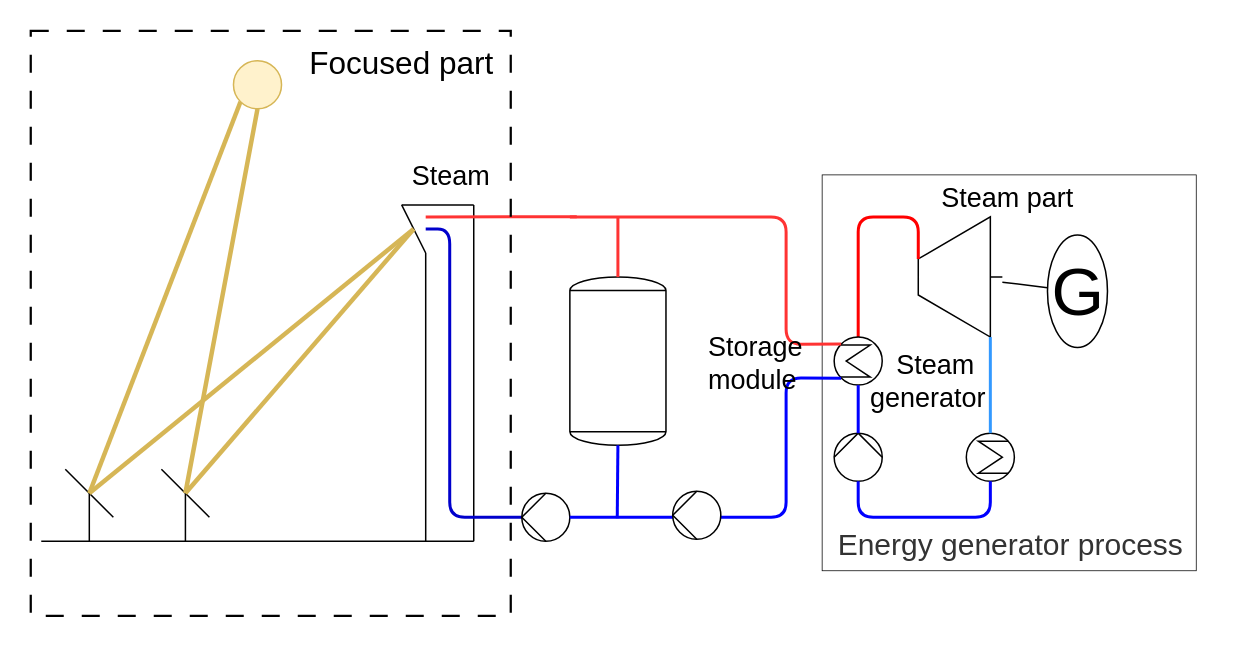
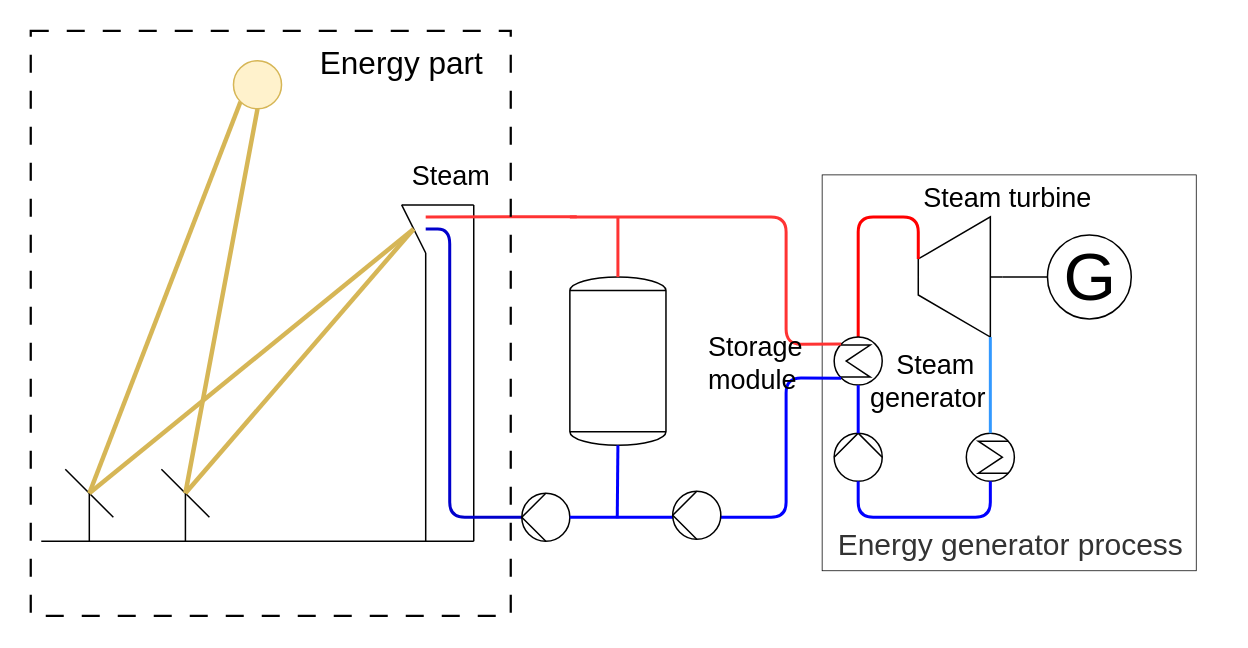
  <mxCell id="0" />
  <mxCell id="1" parent="0" />
  <mxCell id="2" value="" style="group" parent="1" vertex="1" connectable="0"><mxGeometry x="27" y="40" width="782.352" height="354.579" as="geometry" /></mxCell>
  <mxCell id="3" value="" style="rounded=0;whiteSpace=wrap;html=1;shadow=0;glass=0;sketch=0;fillOpacity=40;labelPosition=center;verticalLabelPosition=middle;align=center;verticalAlign=middle;fillColor=none;strokeWidth=0.5;" parent="2" vertex="1"><mxGeometry x="520.6" y="76.09" width="249.4" height="263.91" as="geometry" /></mxCell>
  <mxCell id="4" value="" style="endArrow=none;html=1;" parent="2" edge="1"><mxGeometry width="50" height="50" relative="1" as="geometry"><mxPoint y="320.37" as="sourcePoint" /><mxPoint x="288.333" y="320.37" as="targetPoint" /></mxGeometry></mxCell>
  <mxCell id="5" value="" style="group" parent="2" vertex="1" connectable="0"><mxGeometry x="16.019" y="272.315" width="32.037" height="48.056" as="geometry" /></mxCell>
  <mxCell id="6" value="" style="endArrow=none;html=1;" parent="5" edge="1"><mxGeometry width="50" height="50" relative="1" as="geometry"><mxPoint x="16.019" y="48.056" as="sourcePoint" /><mxPoint x="16.019" y="16.019" as="targetPoint" /></mxGeometry></mxCell>
  <mxCell id="7" value="" style="endArrow=none;html=1;" parent="5" edge="1"><mxGeometry width="50" height="50" relative="1" as="geometry"><mxPoint x="32.037" y="32.037" as="sourcePoint" /><mxPoint as="targetPoint" /></mxGeometry></mxCell>
  <mxCell id="8" value="" style="group" parent="2" vertex="1" connectable="0"><mxGeometry x="80.093" y="272.315" width="32.037" height="48.056" as="geometry" /></mxCell>
  <mxCell id="9" value="" style="endArrow=none;html=1;" parent="8" edge="1"><mxGeometry width="50" height="50" relative="1" as="geometry"><mxPoint x="16.019" y="48.056" as="sourcePoint" /><mxPoint x="16.019" y="16.019" as="targetPoint" /></mxGeometry></mxCell>
  <mxCell id="10" value="" style="endArrow=none;html=1;" parent="8" edge="1"><mxGeometry width="50" height="50" relative="1" as="geometry"><mxPoint x="32.037" y="32.037" as="sourcePoint" /><mxPoint as="targetPoint" /></mxGeometry></mxCell>
  <mxCell id="11" value="" style="endArrow=none;html=1;" parent="2" edge="1"><mxGeometry width="50" height="50" relative="1" as="geometry"><mxPoint x="256.296" y="320.37" as="sourcePoint" /><mxPoint x="256.296" y="128.148" as="targetPoint" /></mxGeometry></mxCell>
  <mxCell id="12" value="" style="endArrow=none;html=1;" parent="2" edge="1"><mxGeometry width="50" height="50" relative="1" as="geometry"><mxPoint x="240.278" y="96.111" as="sourcePoint" /><mxPoint x="256.296" y="128.148" as="targetPoint" /></mxGeometry></mxCell>
  <mxCell id="13" value="" style="endArrow=none;html=1;" parent="2" edge="1"><mxGeometry width="50" height="50" relative="1" as="geometry"><mxPoint x="240.278" y="96.111" as="sourcePoint" /><mxPoint x="288.333" y="96.111" as="targetPoint" /></mxGeometry></mxCell>
  <mxCell id="14" value="" style="endArrow=none;html=1;" parent="2" edge="1"><mxGeometry width="50" height="50" relative="1" as="geometry"><mxPoint x="288.333" y="320.37" as="sourcePoint" /><mxPoint x="288.333" y="96.111" as="targetPoint" /></mxGeometry></mxCell>
  <mxCell id="15" value="" style="endArrow=none;html=1;entryX=0;entryY=1;entryDx=0;entryDy=0;strokeColor=#d6b656;strokeWidth=3;fillColor=#fff2cc;" parent="2" target="19" edge="1"><mxGeometry width="50" height="50" relative="1" as="geometry"><mxPoint x="32.037" y="288.333" as="sourcePoint" /><mxPoint x="264.305" y="120.139" as="targetPoint" /></mxGeometry></mxCell>
  <mxCell id="16" value="" style="endArrow=none;html=1;strokeColor=#d6b656;strokeWidth=3;fillColor=#fff2cc;" parent="2" edge="1"><mxGeometry width="50" height="50" relative="1" as="geometry"><mxPoint x="32.037" y="288.333" as="sourcePoint" /><mxPoint x="248.287" y="112.13" as="targetPoint" /></mxGeometry></mxCell>
  <mxCell id="17" value="" style="endArrow=none;html=1;entryX=0.5;entryY=1;entryDx=0;entryDy=0;strokeColor=#d6b656;strokeWidth=3;fillColor=#fff2cc;" parent="2" target="19" edge="1"><mxGeometry width="50" height="50" relative="1" as="geometry"><mxPoint x="96.111" y="288.333" as="sourcePoint" /><mxPoint x="140.849" y="35.355" as="targetPoint" /></mxGeometry></mxCell>
  <mxCell id="18" value="" style="endArrow=none;html=1;strokeColor=#d6b656;strokeWidth=3;fillColor=#fff2cc;" parent="2" edge="1"><mxGeometry width="50" height="50" relative="1" as="geometry"><mxPoint x="96.111" y="288.333" as="sourcePoint" /><mxPoint x="248.287" y="112.13" as="targetPoint" /></mxGeometry></mxCell>
  <mxCell id="19" value="" style="ellipse;whiteSpace=wrap;html=1;aspect=fixed;strokeColor=#d6b656;fillColor=#fff2cc;" parent="2" vertex="1"><mxGeometry x="128.148" width="32.037" height="32.037" as="geometry" /></mxCell>
  <mxCell id="20" value="" style="shape=mxgraph.pid.vessels.tank;html=1;pointerEvents=1;align=center;verticalLabelPosition=bottom;verticalAlign=top;dashed=0;fontSize=18;" parent="2" vertex="1"><mxGeometry x="352.407" y="144.167" width="64.074" height="112.13" as="geometry" /></mxCell>
  <mxCell id="21" value="" style="endArrow=none;html=1;strokeWidth=2;strokeColor=#FF3333;elbow=vertical;entryX=0.5;entryY=0;entryDx=0;entryDy=0;entryPerimeter=0;endFill=0;" parent="2" target="20" edge="1"><mxGeometry width="50" height="50" relative="1" as="geometry"><mxPoint x="384.444" y="104.12" as="sourcePoint" /><mxPoint x="544.629" y="203.764" as="targetPoint" /></mxGeometry></mxCell>
- <mxCell id="22" value="G" style="dashed=0;outlineConnect=0;align=center;html=1;shape=mxgraph.pid.engines.generator;fontSize=45;" parent="2" vertex="1"><mxGeometry x="670.82" y="116.24" width="40" height="75" as="geometry" /></mxCell>
+ <mxCell id="22" value="G" style="dashed=0;outlineConnect=0;align=center;html=1;shape=mxgraph.pid.engines.generator;fontSize=45;" parent="2" vertex="1"><mxGeometry x="670.82" y="116.24" width="55.86" height="55.86" as="geometry" /></mxCell>
  <mxCell id="23" value="" style="shape=mxgraph.pid.heat_exchangers.shell_and_tube_heat_exchanger_2;html=1;pointerEvents=1;align=center;verticalLabelPosition=bottom;verticalAlign=top;dashed=0;rotation=-180;horizontal=1;" parent="2" vertex="1"><mxGeometry x="616.713" y="248.287" width="32.037" height="32.037" as="geometry" /></mxCell>
  <mxCell id="24" value="" style="edgeStyle=none;rounded=0;orthogonalLoop=1;jettySize=auto;html=1;endArrow=none;endFill=0;" parent="2" source="25" target="22" edge="1"><mxGeometry relative="1" as="geometry" /></mxCell>
  <mxCell id="25" value="" style="verticalLabelPosition=top;align=center;dashed=0;html=1;verticalAlign=bottom;shape=mxgraph.pid.engines.turbine;labelPosition=center;fontSize=11;" parent="2" vertex="1"><mxGeometry x="584.676" y="104.12" width="56.065" height="80.093" as="geometry" /></mxCell>
  <mxCell id="26" value="" style="endArrow=none;html=1;strokeWidth=2;elbow=vertical;endFill=0;strokeColor=#3399FF;entryX=0.5;entryY=1;entryDx=0;entryDy=0;entryPerimeter=0;" parent="2" target="23" edge="1"><mxGeometry width="50" height="50" relative="1" as="geometry"><mxPoint x="632.731" y="184.213" as="sourcePoint" /><mxPoint x="632.731" y="248.287" as="targetPoint" /></mxGeometry></mxCell>
  <mxCell id="27" value="" style="shape=mxgraph.pid.pumps_-_din.hydraulic;html=1;pointerEvents=1;align=center;verticalLabelPosition=bottom;verticalAlign=top;dashed=0;rotation=0;" parent="2" vertex="1"><mxGeometry x="528.611" y="248.287" width="32.037" height="32.037" as="geometry" /></mxCell>
  <mxCell id="28" value="" style="endArrow=none;html=1;strokeWidth=2;elbow=vertical;endFill=0;exitX=0.5;exitY=0;exitDx=0;exitDy=0;exitPerimeter=0;strokeColor=#0000FF;entryX=0.5;entryY=1;entryDx=0;entryDy=0;entryPerimeter=0;" parent="2" source="23" target="27" edge="1"><mxGeometry width="50" height="50" relative="1" as="geometry"><mxPoint x="632.731" y="296.343" as="sourcePoint" /><mxPoint x="496.574" y="328.38" as="targetPoint" /><Array as="points"><mxPoint x="632.731" y="304.352" /><mxPoint x="544.629" y="304.352" /></Array></mxGeometry></mxCell>
  <mxCell id="29" style="edgeStyle=none;rounded=1;orthogonalLoop=1;jettySize=auto;html=1;entryX=0;entryY=0.35;entryDx=0;entryDy=0;entryPerimeter=0;endArrow=none;endFill=0;strokeWidth=2;strokeColor=#FF0000;" parent="2" source="30" target="25" edge="1"><mxGeometry relative="1" as="geometry"><Array as="points"><mxPoint x="544.629" y="104.12" /><mxPoint x="584.676" y="104.12" /></Array></mxGeometry></mxCell>
  <mxCell id="30" value="" style="shape=mxgraph.pid.heat_exchangers.shell_and_tube_heat_exchanger_2;html=1;pointerEvents=1;align=right;verticalLabelPosition=middle;verticalAlign=middle;dashed=0;rotation=0;labelPosition=left;fontSize=11;" parent="2" vertex="1"><mxGeometry x="528.611" y="184.213" width="32.037" height="32.037" as="geometry" /></mxCell>
  <mxCell id="31" value="" style="edgeStyle=none;rounded=0;orthogonalLoop=1;jettySize=auto;html=1;endArrow=none;endFill=0;strokeColor=#0000FF;strokeWidth=2;" parent="2" source="27" target="30" edge="1"><mxGeometry relative="1" as="geometry" /></mxCell>
  <mxCell id="32" style="edgeStyle=none;rounded=1;orthogonalLoop=1;jettySize=auto;html=1;endArrow=none;endFill=0;strokeWidth=2;strokeColor=#0000CC;" parent="2" source="33" edge="1"><mxGeometry relative="1" as="geometry"><mxPoint x="256.296" y="112.13" as="targetPoint" /><Array as="points"><mxPoint x="272.315" y="304.352" /><mxPoint x="272.315" y="112.13" /></Array></mxGeometry></mxCell>
  <mxCell id="33" value="" style="shape=mxgraph.pid.pumps_-_din.hydraulic;html=1;pointerEvents=1;align=center;verticalLabelPosition=bottom;verticalAlign=top;dashed=0;rotation=-90;fontFamily=Helvetica;horizontal=1;" parent="2" vertex="1"><mxGeometry x="320.37" y="288.333" width="32.037" height="32.037" as="geometry" /></mxCell>
  <mxCell id="34" value="" style="endArrow=none;html=1;strokeWidth=2;strokeColor=#FF3333;elbow=vertical;" parent="2" edge="1"><mxGeometry width="50" height="50" relative="1" as="geometry"><mxPoint x="256.296" y="104.12" as="sourcePoint" /><mxPoint x="357" y="104" as="targetPoint" /><Array as="points" /></mxGeometry></mxCell>
  <mxCell id="35" value="" style="endArrow=none;html=1;strokeWidth=2;strokeColor=#FF3333;elbow=vertical;entryX=0.145;entryY=0.145;entryDx=0;entryDy=0;entryPerimeter=0;" parent="2" target="30" edge="1"><mxGeometry width="50" height="50" relative="1" as="geometry"><mxPoint x="352.407" y="104.12" as="sourcePoint" /><mxPoint x="528.611" y="104.12" as="targetPoint" /><Array as="points"><mxPoint x="496.574" y="104.12" /><mxPoint x="496.574" y="189.019" /></Array></mxGeometry></mxCell>
  <mxCell id="36" value="" style="edgeStyle=none;rounded=1;orthogonalLoop=1;jettySize=auto;html=1;endArrow=none;endFill=0;strokeColor=#0000FF;strokeWidth=2;entryX=0.145;entryY=0.855;entryDx=0;entryDy=0;entryPerimeter=0;exitX=0.5;exitY=1;exitDx=0;exitDy=0;exitPerimeter=0;" parent="2" source="33" target="30" edge="1"><mxGeometry relative="1" as="geometry"><mxPoint x="448.518" y="304.352" as="sourcePoint" /><mxPoint x="552.639" y="224.259" as="targetPoint" /><Array as="points"><mxPoint x="496.574" y="304.352" /><mxPoint x="496.574" y="211.444" /></Array></mxGeometry></mxCell>
- <mxCell id="37" value="Steam part" style="text;html=1;align=center;verticalAlign=middle;resizable=0;points=[];autosize=1;fontSize=18;fontFamily=Helvetica;" parent="2" vertex="1"><mxGeometry x="579.481" y="77.093" width="130" height="30" as="geometry" /></mxCell>
+ <mxCell id="37" value="Steam turbine" style="text;html=1;align=center;verticalAlign=middle;resizable=0;points=[];autosize=1;fontSize=18;fontFamily=Helvetica;" parent="2" vertex="1"><mxGeometry x="579.481" y="77.093" width="130" height="30" as="geometry" /></mxCell>
  <mxCell id="38" value="&lt;span style=&quot;color: rgb(51, 51, 51); font-size: 20px;&quot;&gt;Energy generator process&lt;/span&gt;" style="text;html=1;align=center;verticalAlign=middle;resizable=0;points=[];autosize=1;fontSize=20;fontFamily=Helvetica;" parent="2" vertex="1"><mxGeometry x="520.605" y="308.391" width="251" height="28" as="geometry" /></mxCell>
  <mxCell id="39" value="&lt;span style=&quot;font-size: 18px; text-align: right;&quot;&gt;Steam &lt;br style=&quot;font-size: 18px;&quot;&gt;generator&amp;nbsp;&amp;nbsp;&lt;/span&gt;" style="text;html=1;align=center;verticalAlign=middle;resizable=0;points=[];autosize=1;fontSize=18;fontFamily=Helvetica;" parent="2" vertex="1"><mxGeometry x="545.744" y="189.303" width="100" height="50" as="geometry" /></mxCell>
  <mxCell id="40" value="Steam" style="text;html=1;align=center;verticalAlign=middle;resizable=0;points=[];autosize=1;fontSize=18;fontFamily=Helvetica;" parent="2" vertex="1"><mxGeometry x="228.273" y="62.098" width="90" height="30" as="geometry" /></mxCell>
  <mxCell id="41" value="&lt;span style=&quot;color: rgb(0 , 0 , 0) ; font-family: &amp;#34;helvetica&amp;#34; ; font-size: 18px ; font-style: normal ; font-weight: 400 ; letter-spacing: normal ; text-align: center ; text-indent: 0px ; text-transform: none ; word-spacing: 0px ; display: inline ; float: none&quot;&gt;Storage &lt;br&gt;module&lt;/span&gt;" style="text;whiteSpace=wrap;html=1;" parent="2" vertex="1"><mxGeometry x="443" y="173.84" width="63.52" height="52.78" as="geometry" /></mxCell>
  <mxCell id="42" value="" style="endArrow=none;html=1;entryX=0.5;entryY=1;entryDx=0;entryDy=0;entryPerimeter=0;strokeColor=#0000FF;strokeWidth=2;endFill=0;" parent="1" target="20" edge="1"><mxGeometry width="50" height="50" relative="1" as="geometry"><mxPoint x="411" y="345" as="sourcePoint" /><mxPoint x="434" y="410" as="targetPoint" /></mxGeometry></mxCell>
  <mxCell id="43" value="" style="shape=mxgraph.pid.pumps_-_din.hydraulic;html=1;pointerEvents=1;align=center;verticalLabelPosition=bottom;verticalAlign=top;dashed=0;rotation=-90;fontFamily=Helvetica;horizontal=1;" parent="1" vertex="1"><mxGeometry x="448" y="327.003" width="32.037" height="32.037" as="geometry" /></mxCell>
  <mxCell id="44" value="" style="rounded=0;whiteSpace=wrap;html=1;fillColor=none;dashed=1;dashPattern=8 8;strokeWidth=1.5;" vertex="1" parent="1"><mxGeometry x="20" y="20" width="320" height="390" as="geometry" /></mxCell>
- <mxCell id="45" value="&lt;font style=&quot;font-size: 21px;&quot;&gt;Focused part&lt;/font&gt;" style="text;html=1;align=center;verticalAlign=middle;resizable=0;points=[];autosize=1;fontSize=18;fontFamily=Helvetica;" vertex="1" parent="1"><mxGeometry x="191.625" y="20.579" width="150" height="40" as="geometry" /></mxCell>
+ <mxCell id="45" value="&lt;font style=&quot;font-size: 21px;&quot;&gt;Energy part&lt;/font&gt;" style="text;html=1;align=center;verticalAlign=middle;resizable=0;points=[];autosize=1;fontSize=18;fontFamily=Helvetica;" vertex="1" parent="1"><mxGeometry x="191.625" y="20.579" width="150" height="40" as="geometry" /></mxCell>
